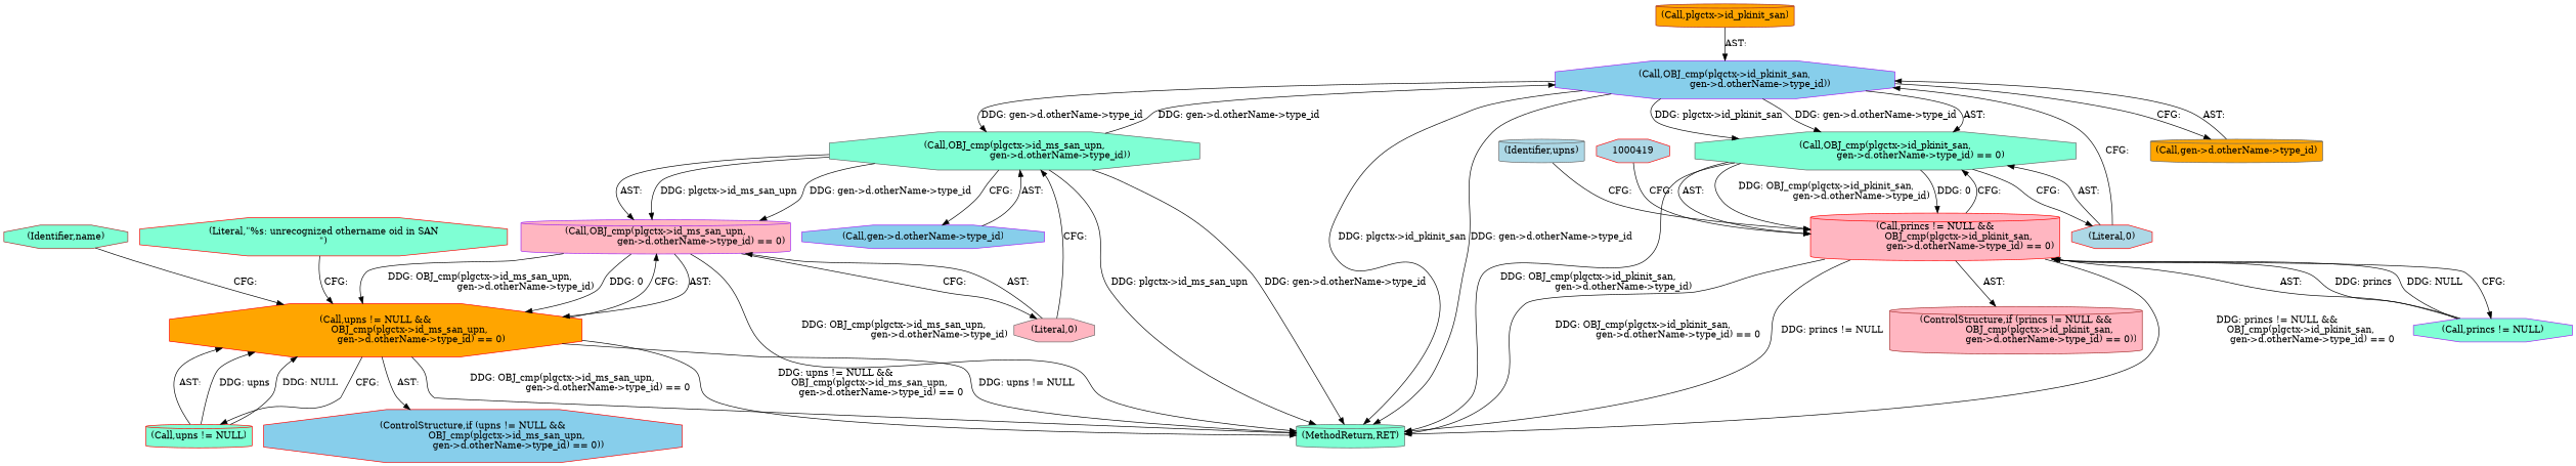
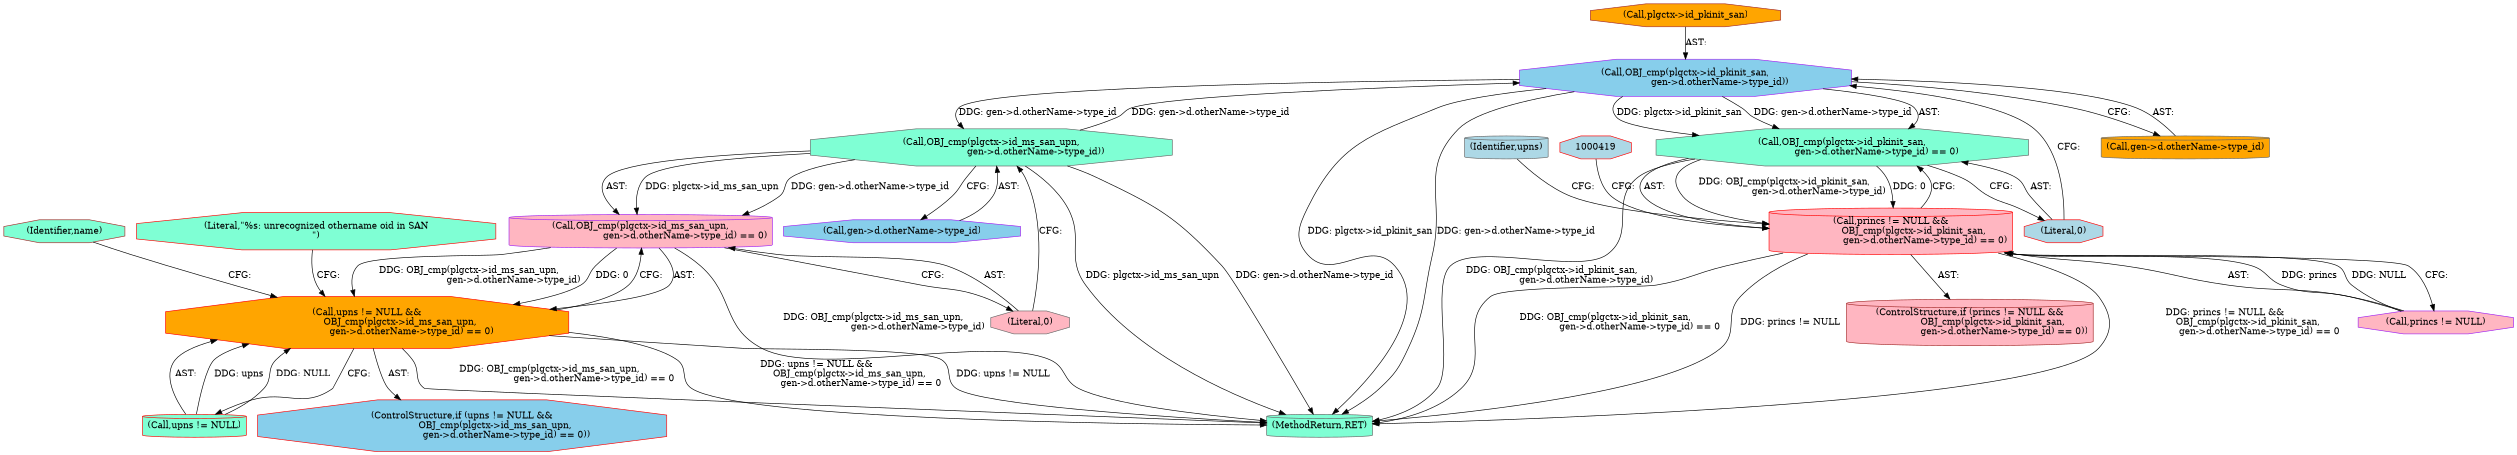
  digraph {
    node [color=red fillcolor=aquamarine shape=octagon style=filled]
    n1 [color=purple fillcolor=skyblue label="(Call,OBJ_cmp(plgctx->id_pkinit_san,\n                        gen->d.otherName->type_id))"]
    n2 [color=gray40 label="(Call,OBJ_cmp(plgctx->id_ms_san_upn,\n                               gen->d.otherName->type_id))"]
    n3 [color=gray40 label="(Call,OBJ_cmp(plgctx->id_pkinit_san,\n                        gen->d.otherName->type_id) == 0)"]
    n4 [color=gray40 fillcolor=orange label="(Call,gen->d.otherName->type_id)" shape=cylinder]
    n5 [color=gray40 label="(MethodReturn,RET)" shape=cylinder]
    n6 [color=purple fillcolor=lightpink label="(Call,OBJ_cmp(plgctx->id_ms_san_upn,\n                               gen->d.otherName->type_id) == 0)" shape=cylinder]
    n7 [color=purple fillcolor=skyblue label="(Call,gen->d.otherName->type_id)"]
    n8 [fillcolor=lightpink label="(Call,princs != NULL &&\n                OBJ_cmp(plgctx->id_pkinit_san,\n                        gen->d.otherName->type_id) == 0)" shape=cylinder]
    n9 [fillcolor=lightblue label="(Literal,0)"]
    n10 [fillcolor=orange label="(Call,upns != NULL &&\n                       OBJ_cmp(plgctx->id_ms_san_upn,\n                               gen->d.otherName->type_id) == 0)"]
    n11 [color=gray40 fillcolor=lightpink label="(Literal,0)"]
    n12 [color=brown fillcolor=lightpink label="(ControlStructure,if (princs != NULL &&\n                OBJ_cmp(plgctx->id_pkinit_san,\n                        gen->d.otherName->type_id) == 0))" shape=cylinder]
-   n13 [color=purple label="(Call,princs != NULL)"]
+   n13 [color=purple fillcolor=lightpink label="(Call,princs != NULL)"]
    n14 [fillcolor=skyblue label="(ControlStructure,if (upns != NULL &&\n                       OBJ_cmp(plgctx->id_ms_san_upn,\n                               gen->d.otherName->type_id) == 0))"]
    n15 [label="(Call,upns != NULL)" shape=cylinder]
    n16 [color=brown label="(Identifier,name)"]
-   n17 [color=brown fillcolor=orange label="(Call,plgctx->id_pkinit_san)" shape=cylinder]
+   n17 [color=brown fillcolor=orange label="(Call,plgctx->id_pkinit_san)"]
    n18 [label="(Literal,\"%s: unrecognized othername oid in SAN\n\")"]
    n19 [color=gray40 fillcolor=lightblue label="(Identifier,upns)" shape=cylinder]
    1000419 [fillcolor=lightblue]
    n1 -> n2 [label="DDG: gen->d.otherName->type_id"]
    n1 -> n3 [label="AST: "]
    n1 -> n3 [label="DDG: plgctx->id_pkinit_san"]
    n1 -> n3 [label="DDG: gen->d.otherName->type_id"]
    n1 -> n4 [label="CFG: "]
    n1 -> n5 [label="DDG: plgctx->id_pkinit_san"]
    n1 -> n5 [label="DDG: gen->d.otherName->type_id"]
    n2 -> n1 [label="DDG: gen->d.otherName->type_id"]
    n2 -> n5 [label="DDG: gen->d.otherName->type_id"]
    n2 -> n5 [label="DDG: plgctx->id_ms_san_upn"]
    n2 -> n6 [label="AST: "]
    n2 -> n6 [label="DDG: plgctx->id_ms_san_upn"]
    n2 -> n6 [label="DDG: gen->d.otherName->type_id"]
    n2 -> n7 [label="CFG: "]
    n3 -> n5 [label="DDG: OBJ_cmp(plgctx->id_pkinit_san,\n                        gen->d.otherName->type_id)"]
    n3 -> n8 [label="AST: "]
    n3 -> n8 [label="DDG: OBJ_cmp(plgctx->id_pkinit_san,\n                        gen->d.otherName->type_id)"]
    n3 -> n8 [label="DDG: 0"]
    n3 -> n9 [label="CFG: "]
    n4 -> n1 [label="AST: "]
    n6 -> n5 [label="DDG: OBJ_cmp(plgctx->id_ms_san_upn,\n                               gen->d.otherName->type_id)"]
    n6 -> n10 [label="AST: "]
    n6 -> n10 [label="DDG: OBJ_cmp(plgctx->id_ms_san_upn,\n                               gen->d.otherName->type_id)"]
    n6 -> n10 [label="DDG: 0"]
    n6 -> n11 [label="CFG: "]
    n7 -> n2 [label="AST: "]
    n8 -> n3 [label="CFG: "]
    n8 -> n5 [label="DDG: OBJ_cmp(plgctx->id_pkinit_san,\n                        gen->d.otherName->type_id) == 0"]
    n8 -> n5 [label="DDG: princs != NULL"]
    n8 -> n5 [label="DDG: princs != NULL &&\n                OBJ_cmp(plgctx->id_pkinit_san,\n                        gen->d.otherName->type_id) == 0"]
    n8 -> n12 [label="AST: "]
    n8 -> n13 [label="CFG: "]
    n9 -> n1 [label="CFG: "]
    n9 -> n3 [label="AST: "]
    n10 -> n5 [label="DDG: upns != NULL &&\n                       OBJ_cmp(plgctx->id_ms_san_upn,\n                               gen->d.otherName->type_id) == 0"]
    n10 -> n5 [label="DDG: upns != NULL"]
    n10 -> n5 [label="DDG: OBJ_cmp(plgctx->id_ms_san_upn,\n                               gen->d.otherName->type_id) == 0"]
    n10 -> n6 [label="CFG: "]
    n10 -> n14 [label="AST: "]
    n10 -> n15 [label="CFG: "]
    n11 -> n2 [label="CFG: "]
    n11 -> n6 [label="AST: "]
    n13 -> n8 [label="AST: "]
    n13 -> n8 [label="DDG: princs"]
    n13 -> n8 [label="DDG: NULL"]
    n15 -> n10 [label="AST: "]
    n15 -> n10 [label="DDG: upns"]
    n15 -> n10 [label="DDG: NULL"]
    n16 -> n10 [label="CFG: "]
    n17 -> n1 [label="AST: "]
    n18 -> n10 [label="CFG: "]
    n19 -> n8 [label="CFG: "]
    1000419 -> n8 [label="CFG: "]
  }
